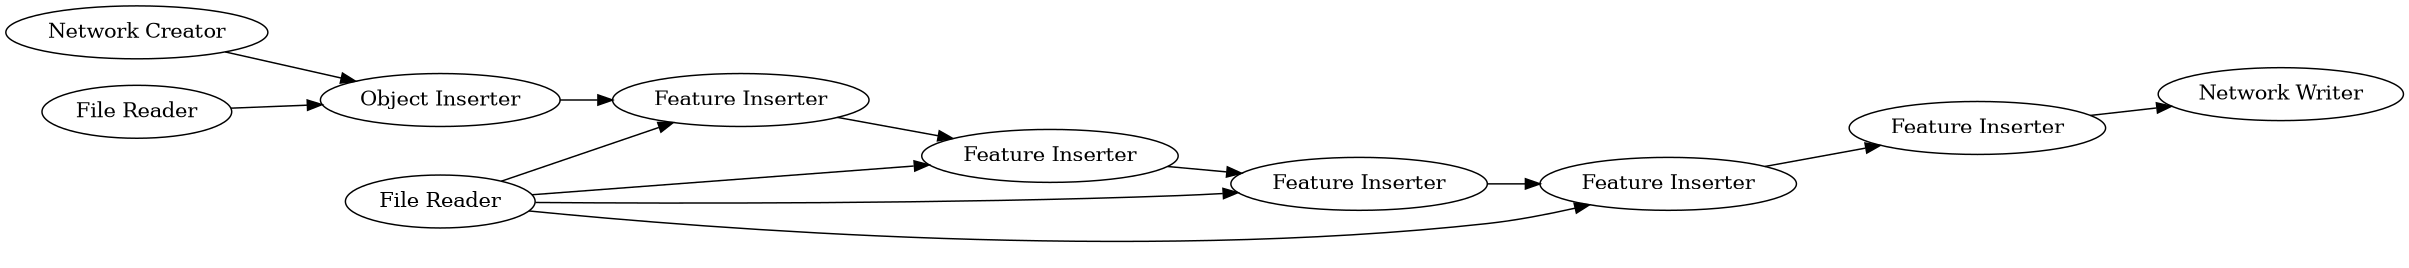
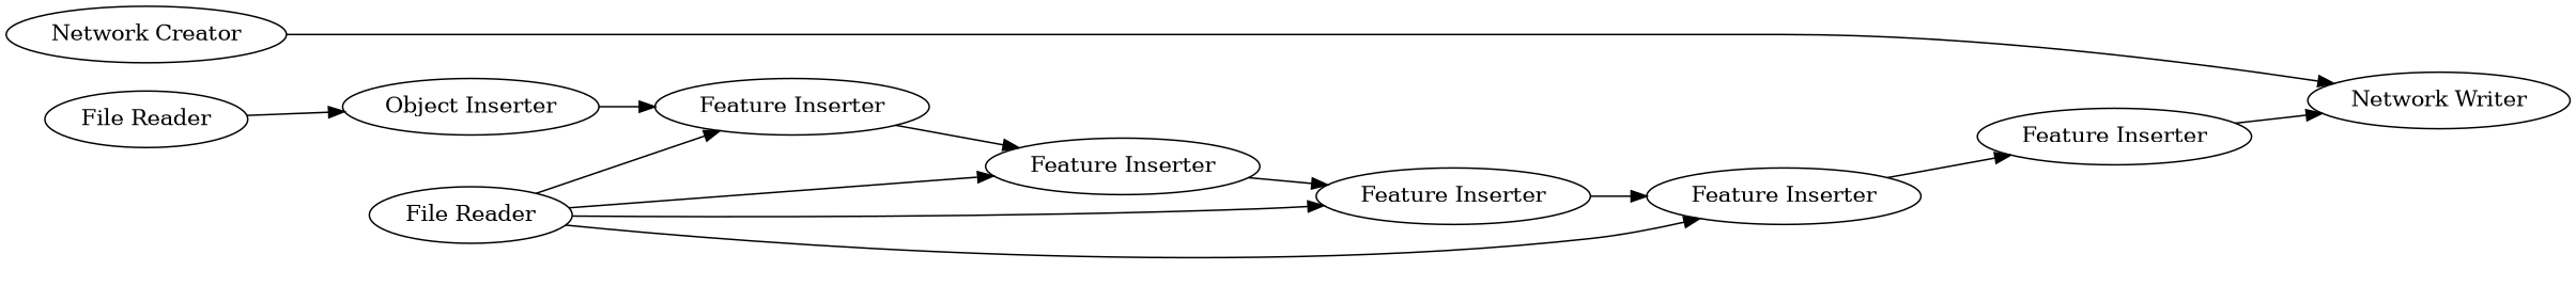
  digraph {
    rankdir=LR
    n1 [label="Network Creator"]
    n2 [label="Object Inserter"]
    n3 [label="Feature Inserter"]
    n4 [label="Feature Inserter"]
    n5 [label="Feature Inserter"]
    n6 [label="Network Writer"]
    n7 [label="Feature Inserter"]
    n8 [label="File Reader"]
    n9 [label="Feature Inserter"]
    n10 [label="File Reader"]
-   n1 -> n2
+   n1 -> n6
    n2 -> n3
    n3 -> n7
    n4 -> n5
    n5 -> n6
    n7 -> n9
    n8 -> n2
    n9 -> n4
    n10 -> n3
    n10 -> n4
    n10 -> n7
    n10 -> n9
  }
